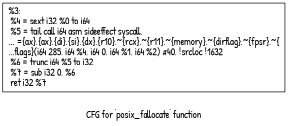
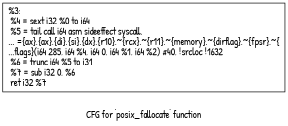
  digraph {
    label="CFG for 'posix_fallocate' function"
    fontname="Patrick Hand"
-   n1 [label="{%3:\l  %4 = sext i32 %0 to i64\l  %5 = tail call i64 asm sideeffect syscall,\l... =\{ax\},\{ax\},\{di\},\{si\},\{dx\},\{r10\},~\{rcx\},~\{r11\},~\{memory\},~\{dirflag\},~\{fpsr\},~\{\l...flags\}(i64 285, i64 %4, i64 0, i64 %1, i64 %2) #40, !srcloc !1632\l  %6 = trunc i64 %5 to i32\l  %7 = sub i32 0, %6\l  ret i32 %7\l}" shape=record fontname="Patrick Hand"]
+   n1 [label="{%3:\l  %4 = sext i32 %0 to i64\l  %5 = tail call i64 asm sideeffect syscall,\l... =\{ax\},\{ax\},\{di\},\{si\},\{dx\},\{r10\},~\{rcx\},~\{r11\},~\{memory\},~\{dirflag\},~\{fpsr\},~\{\l...flags\}(i64 285, i64 %4, i64 0, i64 %1, i64 %2) #40, !srcloc !1632\l  %6 = trunc i64 %5 to i31\l  %7 = sub i32 0, %6\l  ret i32 %7\l}" shape=record fontname="Patrick Hand"]
  }
